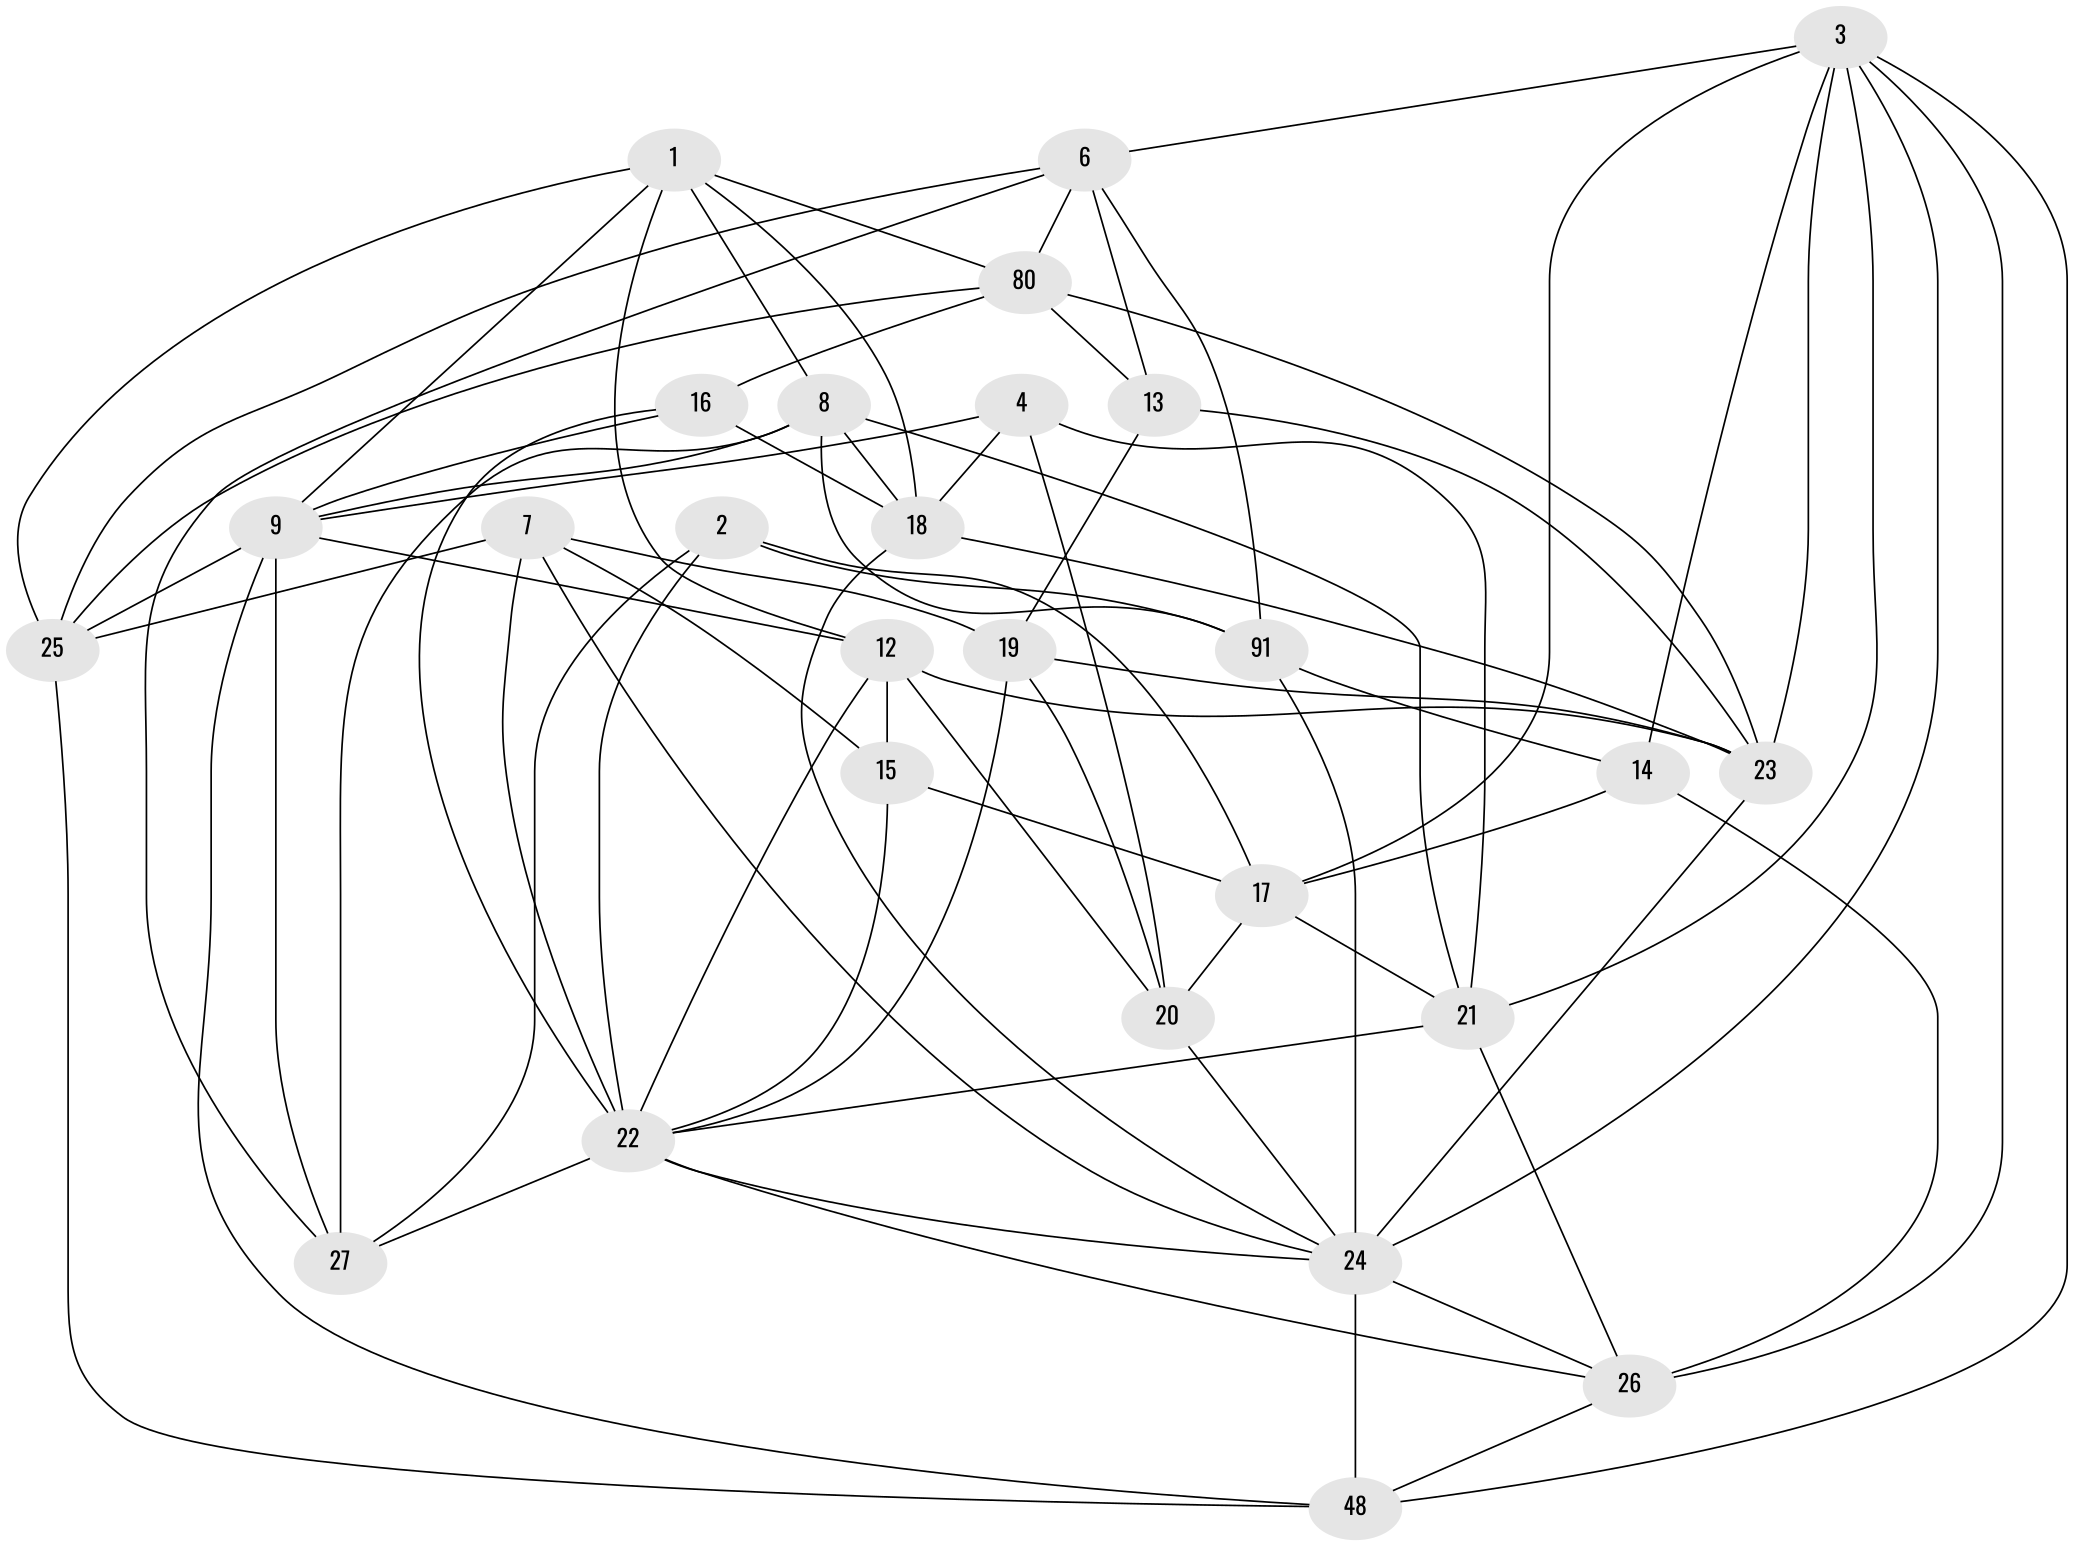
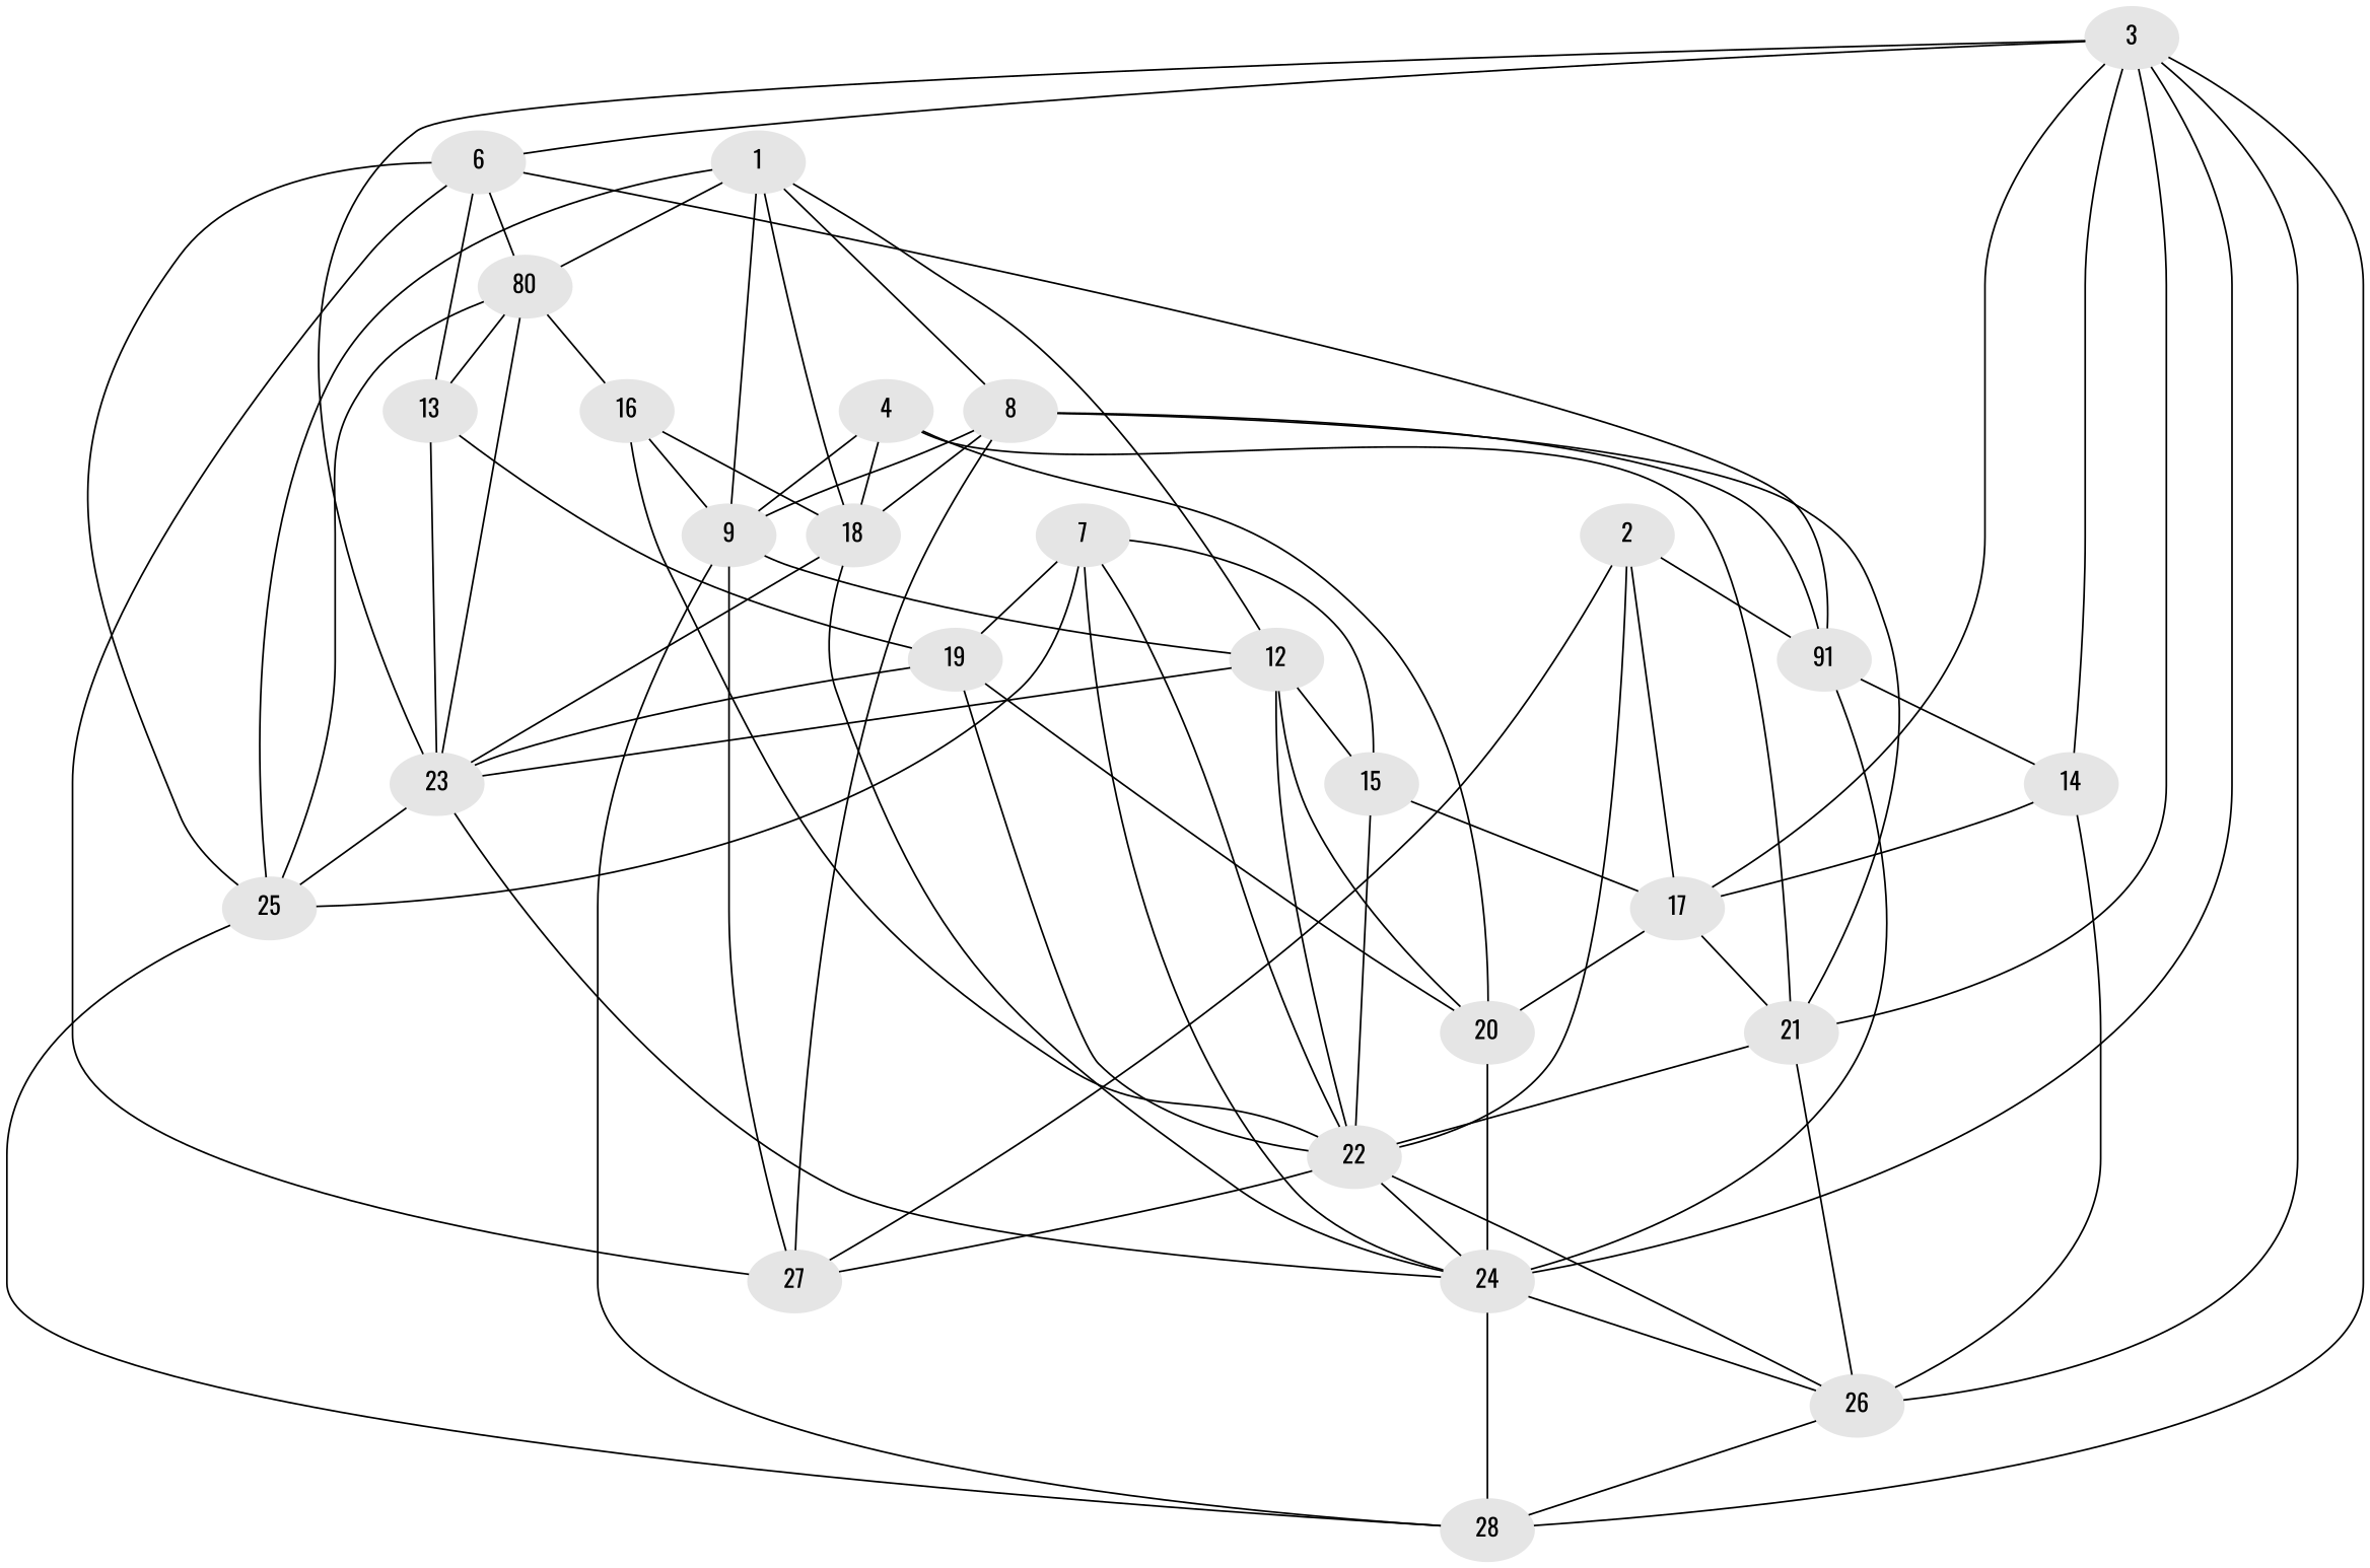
  graph {
    fontname=Oswald
    node [color=gray90 fontname=Oswald style=filled]
    edge [fontname=Oswald weight=1.0]
    1
    8
    9
    n4 [label=80]
    12
    18
    25
    n8 [label=91]
    27
    21
-   28 [label=48]
+   28
    23
    13
    16
    22
    20
    15
    24
    2
    17
    14
    26
    3
    6
    4
    19
    7
    1 -- 8
    1 -- 9
    1 -- n4
    1 -- 12
    1 -- 18
    1 -- 25
    8 -- 9
    8 -- 18
    8 -- n8
    8 -- 27
    8 -- 21
    9 -- 12
    9 -- 27
    9 -- 28
    n4 -- 25
    n4 -- 23
    n4 -- 13
    n4 -- 16
    12 -- 23
    12 -- 22
    12 -- 20
    12 -- 15
    18 -- 23
    18 -- 24
    25 -- 28
    n8 -- 24 [weight=2.0]
    n8 -- 14
    21 -- 22
    21 -- 26
-   9 -- 25
+   23 -- 25
    23 -- 24
    13 -- 23
    13 -- 19
    16 -- 9
    16 -- 18
    16 -- 22
    22 -- 27
    22 -- 24
    22 -- 26
    20 -- 24
    15 -- 22
    15 -- 17
    24 -- 28
    24 -- 26
    2 -- n8
    2 -- 27
    2 -- 22
    2 -- 17
    17 -- 21
    17 -- 20
    14 -- 17
    14 -- 26
    26 -- 28
    3 -- 21
    3 -- 28
    3 -- 23
    3 -- 24
    3 -- 17
    3 -- 14
    3 -- 26
    3 -- 6
    6 -- n4
    6 -- 25
    6 -- n8
    6 -- 27
    6 -- 13
    4 -- 9
    4 -- 18
    4 -- 21
    4 -- 20
    19 -- 23
    19 -- 22
    19 -- 20
    7 -- 25
    7 -- 22
    7 -- 15
    7 -- 24
    7 -- 19 [weight=2.0]
  }
